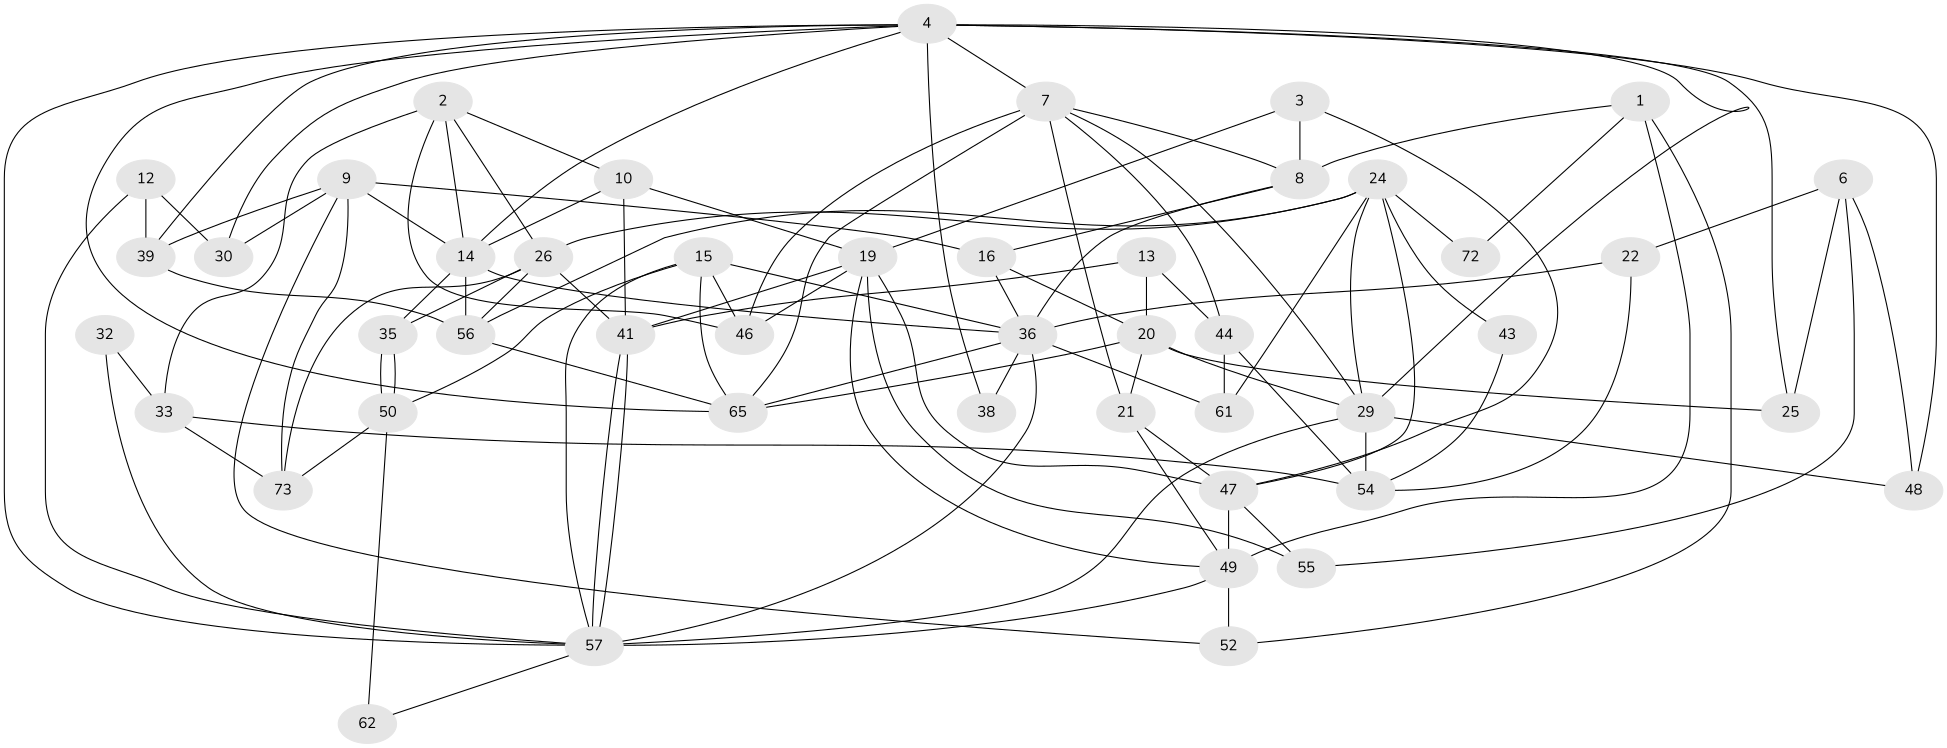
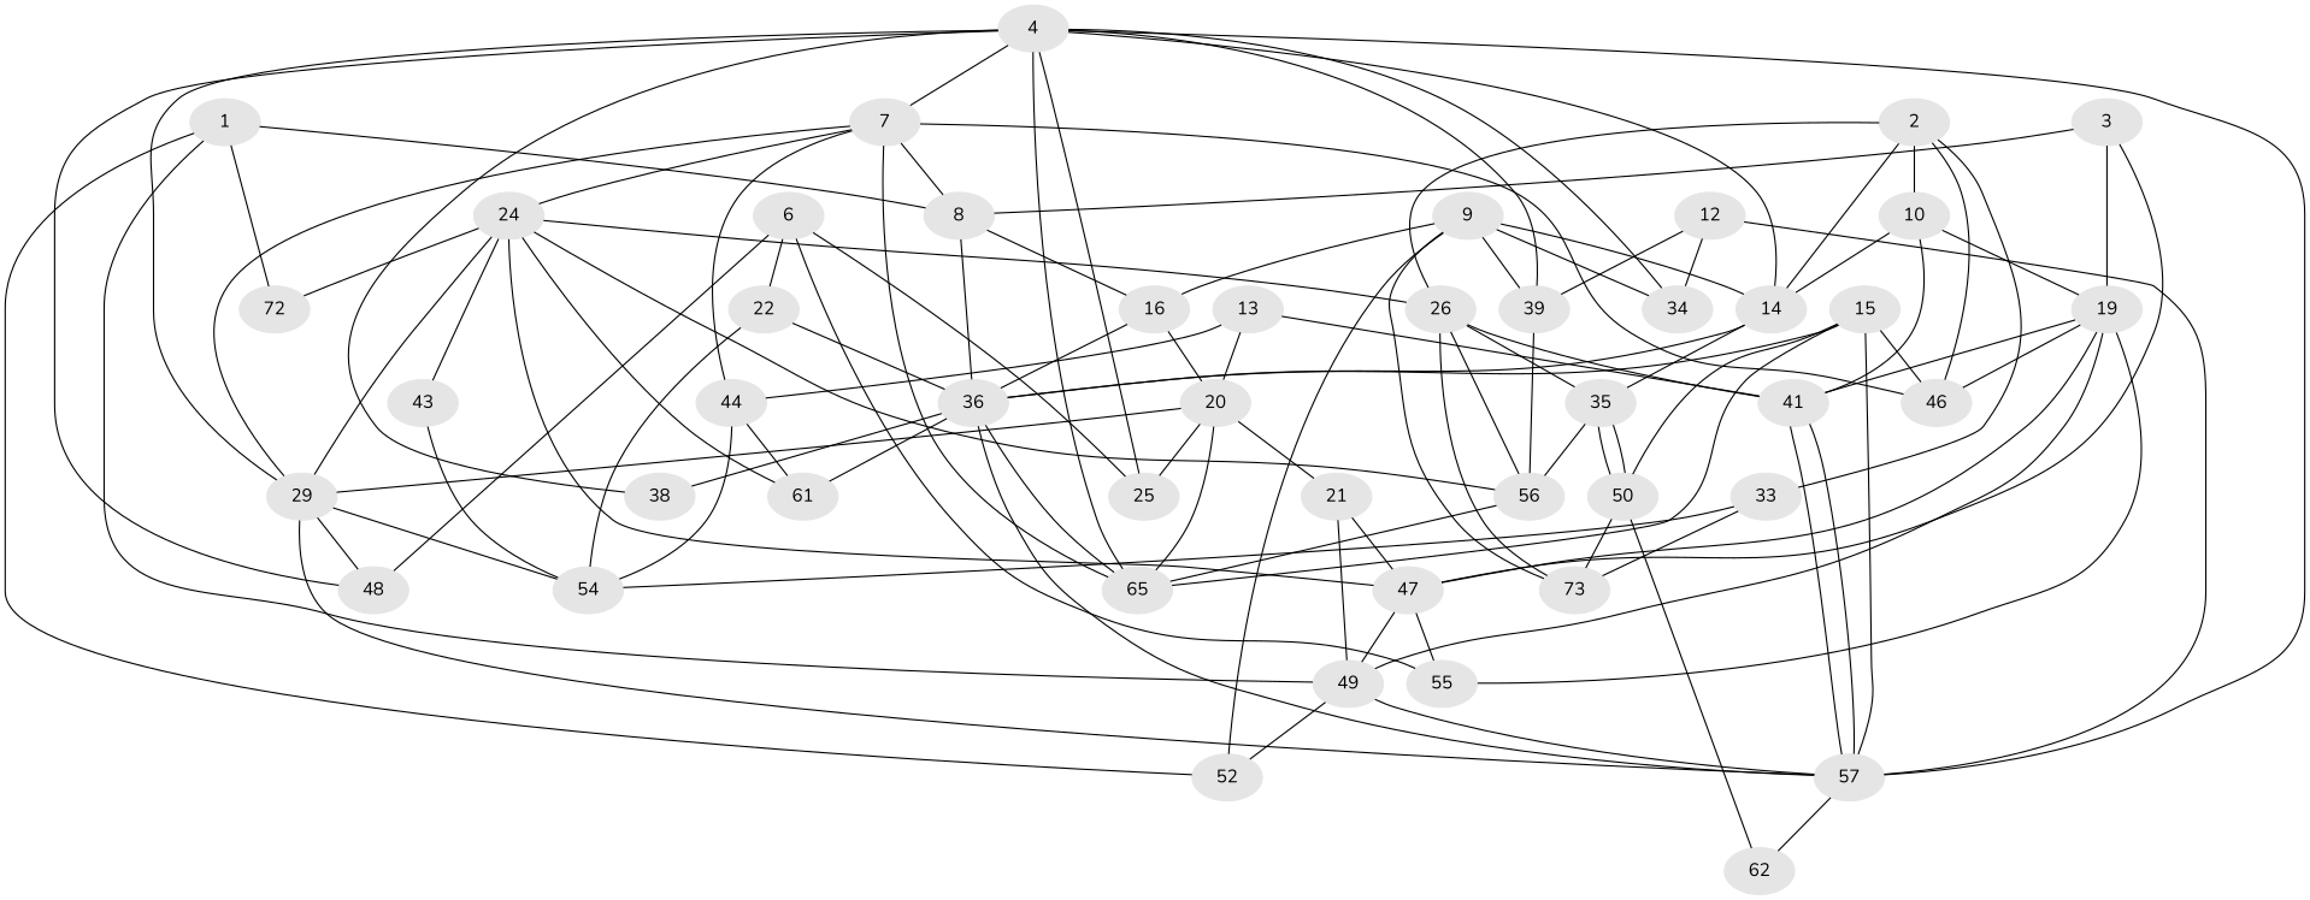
  graph {
    fontname=Nunito
    node [color=gray90 fontname=Nunito style=filled]
    edge [fontname=Nunito]
    1 [super="+66"]
    8 [super="+23"]
    49 [super="+51"]
    52 [super="+58"]
    72
    16
    36 [super="+53"]
    22
    54 [super="+67"]
    57 [super="+64"]
    2 [super="+5"]
    10
    14 [super="+27"]
    26 [super="+76"]
    33 [super="+71"]
    46 [super="+75"]
    19 [super="+60"]
    41 [super="+74"]
    35
    56
    73
    3 [super="+63"]
    47 [super="+59"]
    55
    4 [super="+69"]
    7 [super="+28"]
    25
    29 [super="+45"]
-   30
+   30 [label=34]
    38
    39 [super="+40"]
    48
    65
    24 [super="+31"]
    44 [super="+68"]
    62
    6 [super="+17"]
    43
    61 [super="+70"]
    20 [super="+34"]
    9 [super="+11"]
    12 [super="+18"]
    21 [super="+42"]
    13
    50
    15 [super="+37"]
-   32
    1 -- 8
    1 -- 49 [weight=2]
    1 -- 52
    1 -- 72
    8 -- 16
    8 -- 36
    49 -- 52
    49 -- 57
    16 -- 36
    16 -- 20
    36 -- 57
    36 -- 38
    36 -- 65
    36 -- 61
    22 -- 36
    22 -- 54
    57 -- 62
    2 -- 10
    2 -- 14
    2 -- 26
    2 -- 33
    2 -- 46
    10 -- 14
    10 -- 19
    10 -- 41
    14 -- 36
    14 -- 35
-   14 -- 56
+   35 -- 56
    26 -- 41
    26 -- 35
    26 -- 56
    26 -- 73
    33 -- 54
    33 -- 73
    19 -- 49
    19 -- 46
    19 -- 41
    19 -- 47
    19 -- 55
    41 -- 57
    41 -- 57
    35 -- 50
    35 -- 50
    56 -- 65
    3 -- 8 [weight=2]
    3 -- 19 [weight=2]
    3 -- 47
    47 -- 49 [weight=2]
    47 -- 55
    4 -- 57
    4 -- 14
    4 -- 7
    4 -- 25
    4 -- 29 [weight=2]
    4 -- 30
    4 -- 38
    4 -- 39
    4 -- 48
    4 -- 65
    7 -- 8
    7 -- 46
    7 -- 29
    7 -- 65
-   7 -- 21
+   7 -- 24
    7 -- 44
    29 -- 54
    29 -- 57
    29 -- 48
    39 -- 56
    24 -- 72
    24 -- 26
    24 -- 56
    24 -- 47
    24 -- 29
    24 -- 43
    24 -- 61
    44 -- 54
    44 -- 61 [weight=2]
    6 -- 22
    6 -- 55
    6 -- 25
    6 -- 48
    43 -- 54
    20 -- 25
    20 -- 29
    20 -- 65
    20 -- 21
    9 -- 52
    9 -- 16
    9 -- 14
    9 -- 73
    9 -- 30
    9 -- 39
    12 -- 57
    12 -- 30
    12 -- 39
    21 -- 49
    21 -- 47
    13 -- 41
    13 -- 44
    13 -- 20
    50 -- 73
    50 -- 62
    15 -- 36
    15 -- 57
    15 -- 46
    15 -- 65
    15 -- 50
-   32 -- 57
-   32 -- 33
  }
